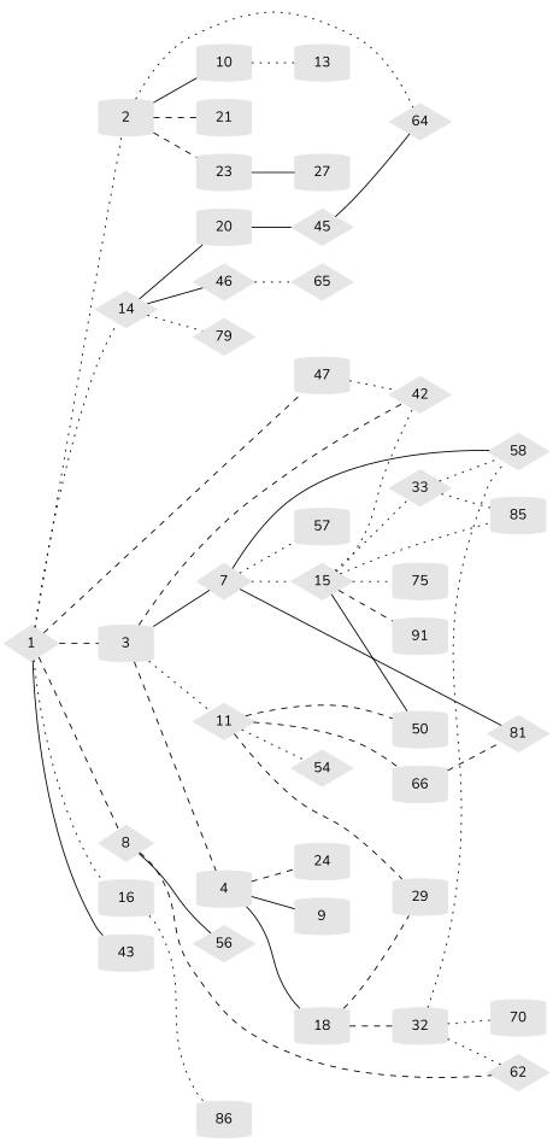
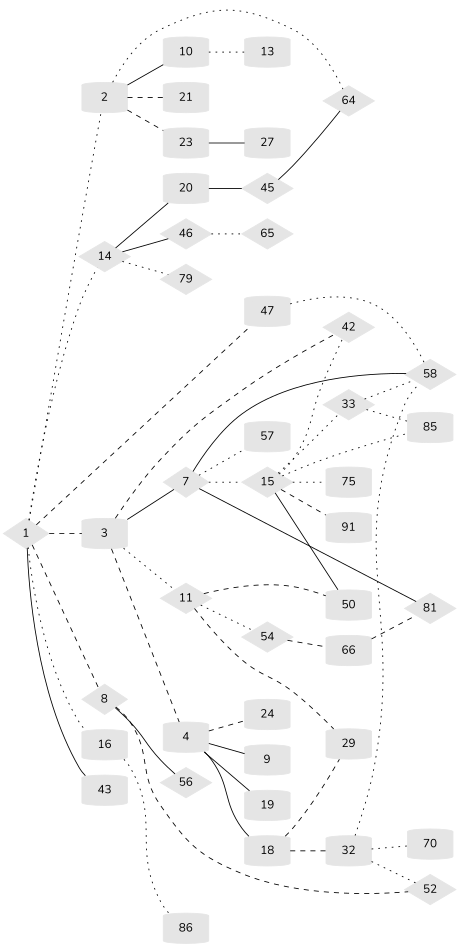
  graph {
    fontname=Nunito
    rankdir=LR
    node [color=gray90 fontname=Nunito shape=cylinder style=filled]
    edge [fontname=Nunito style=dotted]
    1 [shape=diamond super="+6"]
    2
    3
    8 [shape=diamond super="+40"]
    14 [shape=diamond super="+69+17+68"]
    16 [super="+71+53"]
    43
    47 [super="+74"]
    10 [super="+49"]
    21 [super="+63"]
    23
    64 [shape=diamond super="+80"]
    4 [super="+5"]
    7 [shape=diamond super="+38"]
    11 [shape=diamond super="+25+12+51+84+59"]
    42 [shape=diamond]
    56 [shape=diamond]
-   62 [shape=diamond super="+83"]
+   62 [shape=diamond super="+83" label=52]
    20 [super="+28+37+89"]
    46 [shape=diamond]
    79 [shape=diamond super="+87"]
    86
    58 [shape=diamond super="+77+88"]
    13
    27 [super="+76"]
    9
    18 [super="+26+22"]
+   19
    24 [super="+48"]
    15 [shape=diamond super="+44+39+30+31"]
    57
    81 [shape=diamond]
    29 [super="+36+73"]
    50
    54 [shape=diamond]
    66
    32 [super="+41"]
    33 [shape=diamond super="+82"]
    n39 [label=91]
    75 [super="+78"]
    85
    45 [shape=diamond]
    65 [shape=diamond]
    70
    1 -- 2
    1 -- 3 [style=dashed]
    1 -- 8 [style=dashed]
    1 -- 14
    1 -- 16
    1 -- 43 [style=solid]
    1 -- 47 [style=dashed]
    2 -- 10 [style=solid]
    2 -- 21 [style=dashed]
    2 -- 23 [style=dashed]
    2 -- 64
    3 -- 4 [style=dashed]
    3 -- 7 [style=solid]
    3 -- 11
    3 -- 42 [style=dashed]
    8 -- 56 [style=solid]
    8 -- 62 [style=dashed]
    14 -- 20 [style=solid]
    14 -- 46 [style=solid]
    14 -- 79
    16 -- 86
-   47 -- 42
+   47 -- 58
    10 -- 13
    23 -- 27 [style=solid]
    4 -- 9 [style=solid]
    4 -- 18 [style=solid]
+   4 -- 19 [style=solid]
    4 -- 24 [style=dashed]
    7 -- 58 [style=solid]
    7 -- 15 [weight=2]
    7 -- 57
    7 -- 81 [style=solid]
    11 -- 29 [style=dashed]
    11 -- 50 [style=dashed]
    11 -- 54
-   11 -- 66 [style=dashed]
+   54 -- 66 [style=dashed]
    20 -- 45 [style=solid]
    46 -- 65
    18 -- 29 [style=dashed]
    18 -- 32 [style=dashed weight=2]
    15 -- 42
    15 -- 50 [style=solid]
    15 -- 33
    15 -- n39 [style=dashed]
    15 -- 75
    15 -- 85
    66 -- 81 [style=dashed]
    32 -- 62
    32 -- 58
    32 -- 70
    33 -- 58
    33 -- 85
    45 -- 64 [style=solid]
  }
